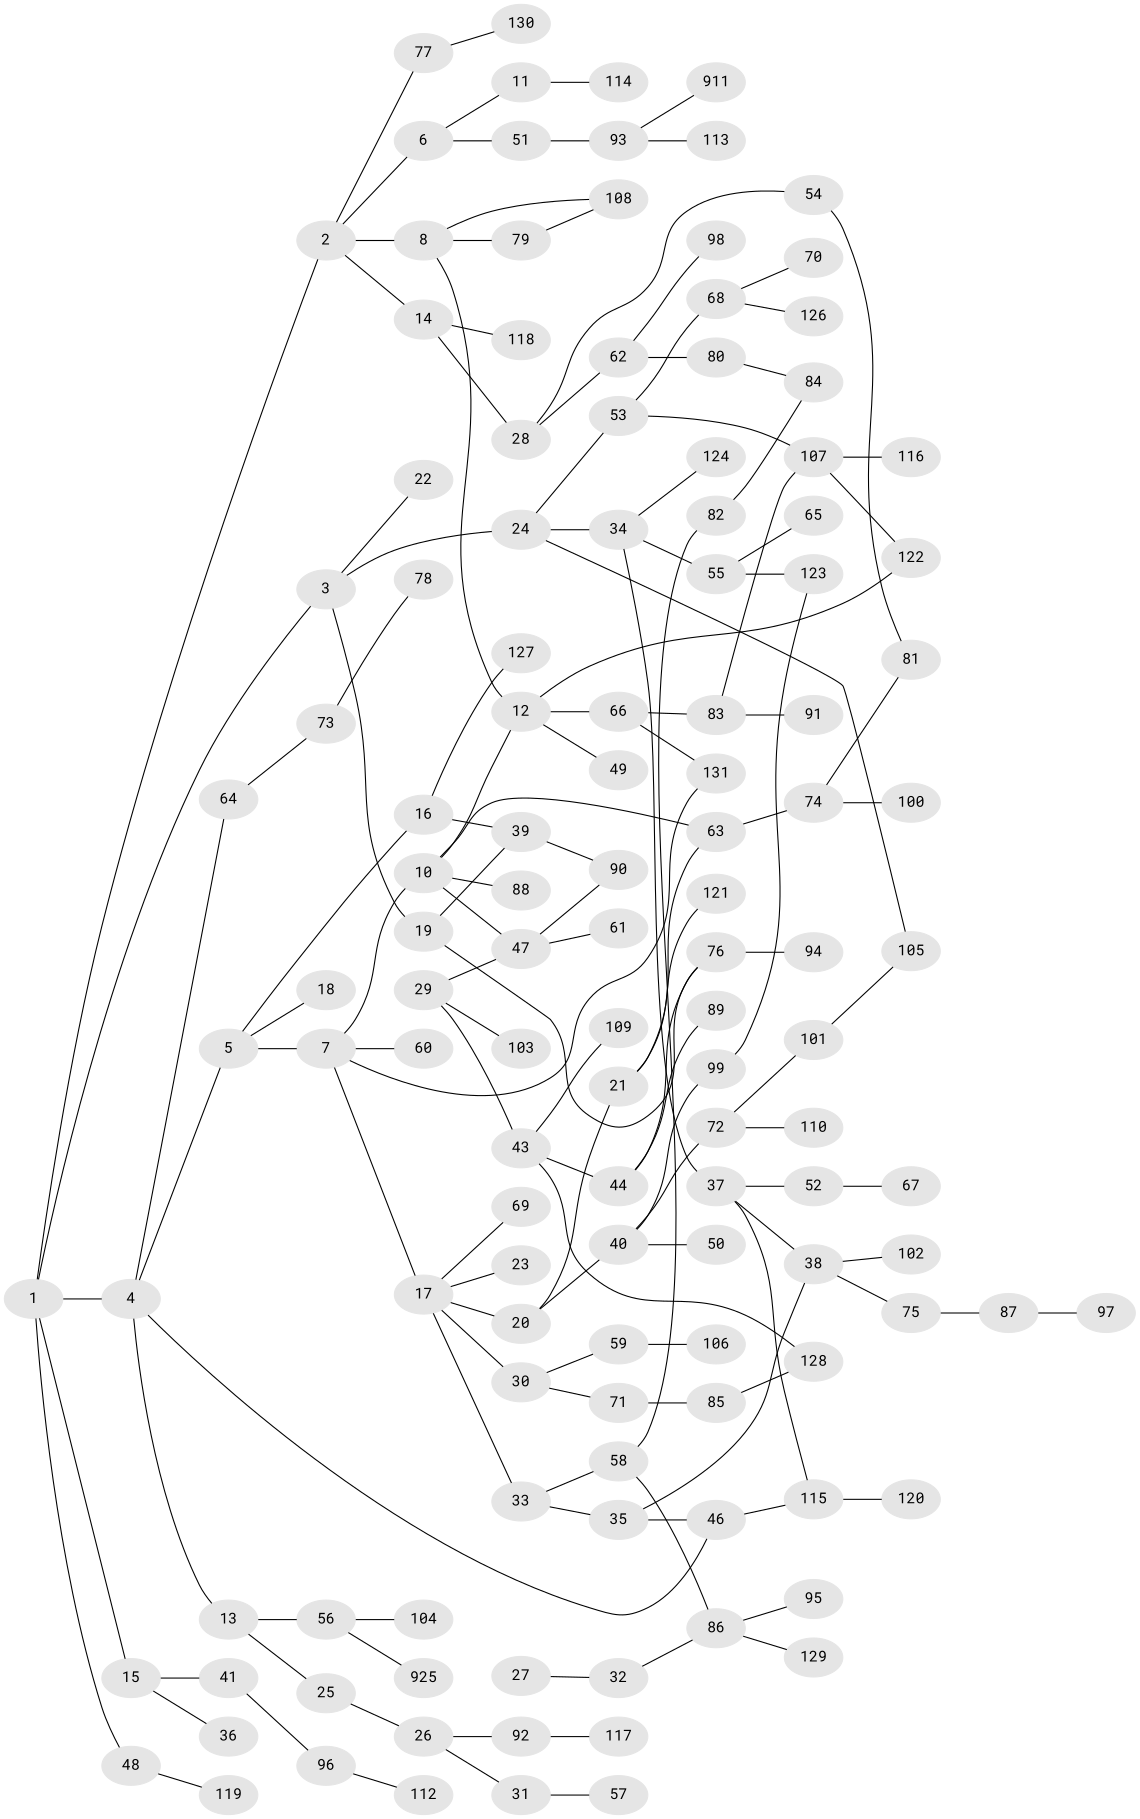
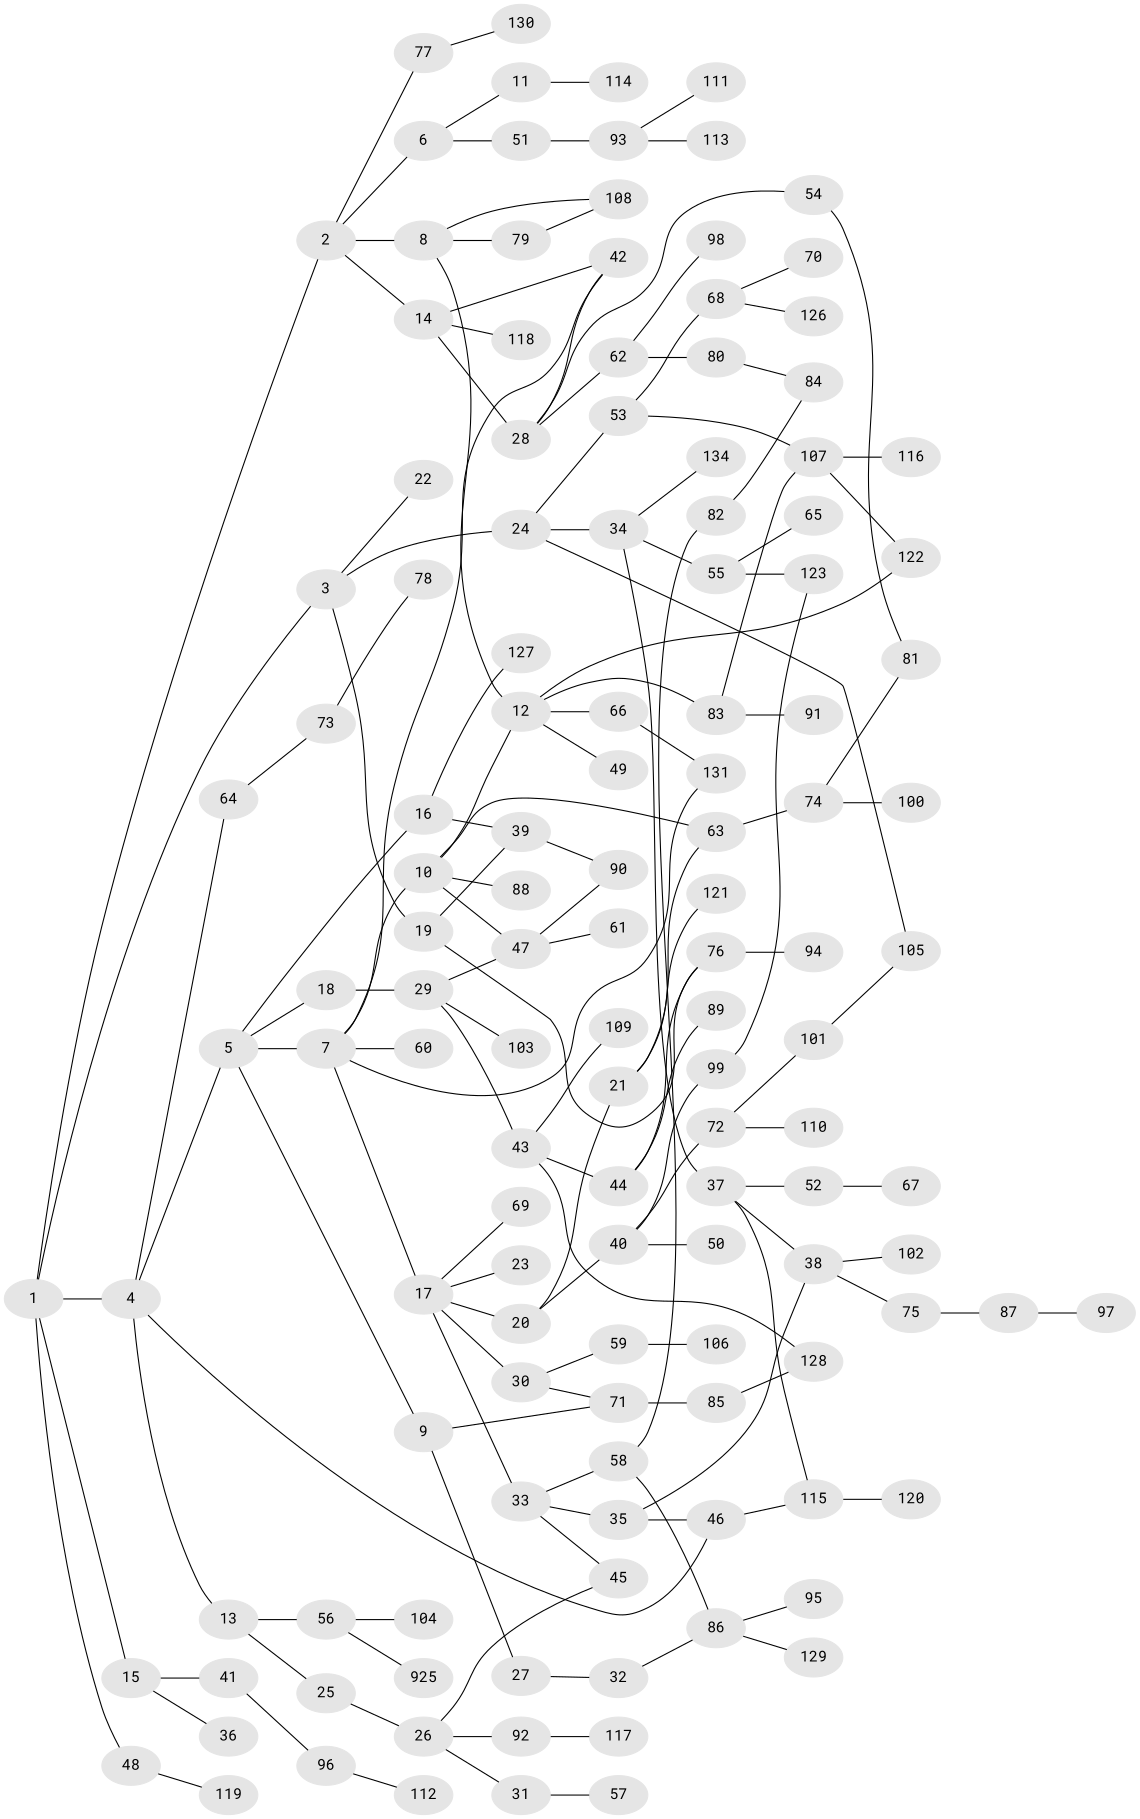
  graph {
    fontname="Roboto Mono"
    rankdir=LR
    node [color=gray90 fontname="Roboto Mono" style=filled]
    edge [fontname="Roboto Mono"]
    1
    2
    3
    4
    15
    48
    6
    8
    14
    77
    19
    22
    24
    5
    13
    46
    64
    36
    41
    119
    11
    51
    12
    79
    108
+   42
    28
    118
    130
    39
    76
    34
    53
    105
    7
+   9
    16
    18
    25
    56
    115
    73
    10
    17
    60
    131
    27
    71
    127
    29
    114
    93
    47
    63
    88
    20
    23
    30
    33
    69
    49
    66
    122
    32
    85
    90
    61
    74
    83
    26
    104
    n72 [label=925]
    54
    62
    96
    21
    40
    59
+   45
    35
    58
    43
    103
    94
    121
    50
    72
    99
    37
    55
-   124
+   124 [label=134]
    68
    107
    31
    92
    57
    117
    86
    81
    80
    98
    44
    109
    128
    106
    95
    129
    38
    82
    52
    65
    123
    75
    102
    67
    120
    87
    101
    110
    112
    89
-   111 [label=911]
+   111
    113
    70
    126
    116
    84
    100
    78
    91
    97
    1 -- 2
    1 -- 3
    1 -- 4
    1 -- 15
    1 -- 48
    2 -- 6
    2 -- 8
    2 -- 14
    2 -- 77
    3 -- 19
    3 -- 22
    3 -- 24
    4 -- 5
    4 -- 13
    4 -- 46
    4 -- 64
    15 -- 36
    15 -- 41
    48 -- 119
    6 -- 11
    6 -- 51
    8 -- 12
    8 -- 79
    8 -- 108
+   14 -- 42
    14 -- 28
    14 -- 118
    77 -- 130
    19 -- 39
    19 -- 76
    24 -- 34
    24 -- 53
    24 -- 105
    5 -- 7
+   5 -- 9
    5 -- 16
    5 -- 18
    13 -- 25
    13 -- 56
    46 -- 115
    64 -- 73
    41 -- 96
    11 -- 114
    51 -- 93
    12 -- 49
    12 -- 66
    12 -- 122
    79 -- 108
+   28 -- 42
    28 -- 54
    28 -- 62
    39 -- 90
    76 -- 94
    34 -- 37
    34 -- 55
    34 -- 124
    53 -- 68
    53 -- 107
+   7 -- 42
    7 -- 10
    7 -- 17
    7 -- 60
    7 -- 131
+   9 -- 27
+   9 -- 71
    16 -- 39
    16 -- 127
+   18 -- 29
    25 -- 26
    56 -- 104
    56 -- n72
    115 -- 120
    73 -- 78
    10 -- 12
    10 -- 47
    10 -- 63
    10 -- 88
    17 -- 20
    17 -- 23
    17 -- 30
    17 -- 33
    17 -- 69
    27 -- 32
    71 -- 85
    29 -- 47
    29 -- 43
    29 -- 103
    93 -- 111
    93 -- 113
    47 -- 90
    47 -- 61
    63 -- 74
    20 -- 21
    20 -- 40
    30 -- 71
    30 -- 59
+   33 -- 45
    33 -- 35
    33 -- 58
    66 -- 131
-   66 -- 83
+   12 -- 83
    32 -- 86
    85 -- 128
    74 -- 81
    74 -- 100
    83 -- 107
    83 -- 91
+   26 -- 45
    26 -- 31
    26 -- 92
    54 -- 81
    62 -- 80
    62 -- 98
    96 -- 112
    21 -- 63
    21 -- 121
    40 -- 50
    40 -- 72
    40 -- 99
    59 -- 106
    35 -- 46
    35 -- 38
    58 -- 86
    58 -- 82
    43 -- 44
    43 -- 109
    43 -- 128
    72 -- 101
    72 -- 110
    99 -- 123
    37 -- 115
    37 -- 38
    37 -- 52
    55 -- 65
    55 -- 123
    68 -- 70
    68 -- 126
    107 -- 122
    107 -- 116
    31 -- 57
    92 -- 117
    86 -- 95
    86 -- 129
    80 -- 84
    44 -- 76
    44 -- 89
    38 -- 75
    38 -- 102
    82 -- 84
    52 -- 67
    75 -- 87
    87 -- 97
    101 -- 105
  }
